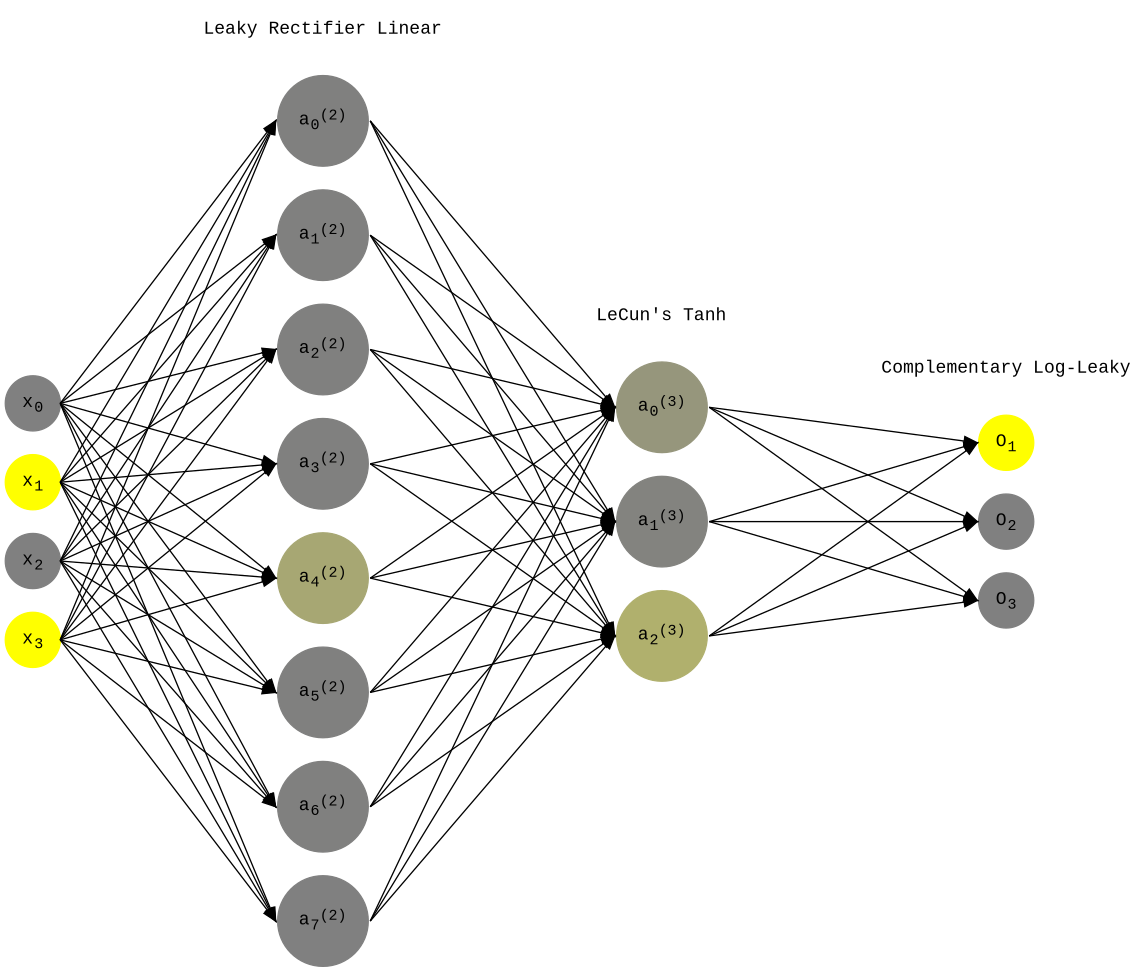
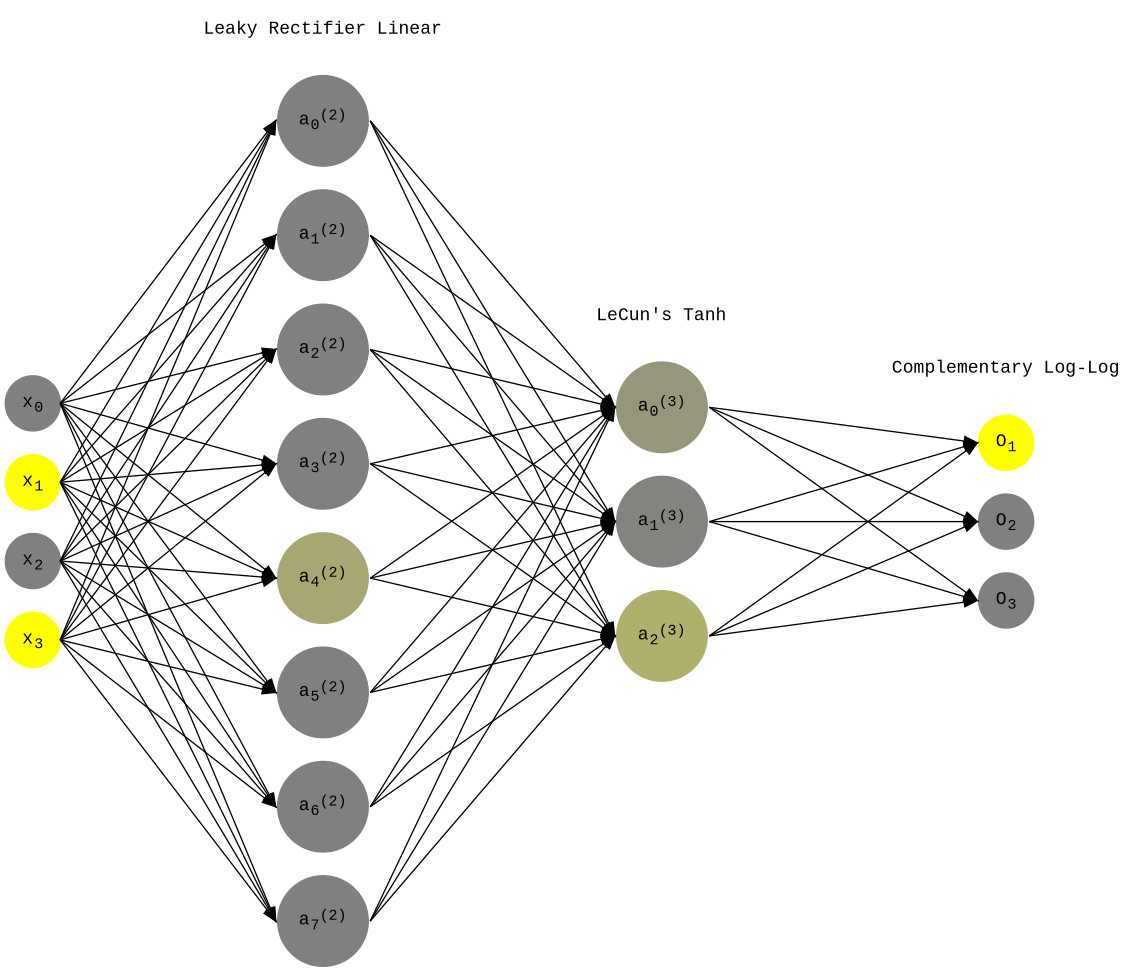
  digraph {
    rankdir=LR
    ranksep=1.4
    splines=false
    fontname="Liberation Mono"
    node [color="0.1667, 0.0, 0.5" fillcolor="0.1667, 0.0, 0.5" shape=circle style=filled fontname="Liberation Mono"]
    edge [headport=w style=solid tailport=e fontname="Liberation Mono"]
    n1 [label=<x<sub>0</sub>>]
    n2 [color="0.1667, 1.0, 1.0" fillcolor="0.1667, 1.0, 1.0" label=<x<sub>1</sub>>]
    n3 [label=<x<sub>2</sub>>]
    n4 [color="0.1667, 1.0, 1.0" fillcolor="0.1667, 1.0, 1.0" label=<x<sub>3</sub>>]
    n5 [color="0.1667, 0.000366, 0.500183" fillcolor="0.1667, 0.000366, 0.500183" label=<a<sub>0</sub><sup>(2)</sup>>]
    n6 [color="0.1667, 0.000199, 0.500099" fillcolor="0.1667, 0.000199, 0.500099" label=<a<sub>1</sub><sup>(2)</sup>>]
    n7 [color="0.1667, 0.000852, 0.500426" fillcolor="0.1667, 0.000852, 0.500426" label=<a<sub>2</sub><sup>(2)</sup>>]
    n8 [color="0.1667, 0.001557, 0.500778" fillcolor="0.1667, 0.001557, 0.500778" label=<a<sub>3</sub><sup>(2)</sup>>]
    n9 [color="0.1667, 0.306374, 0.653187" fillcolor="0.1667, 0.306374, 0.653187" label=<a<sub>4</sub><sup>(2)</sup>>]
    n10 [color="0.1667, 0.000812, 0.500406" fillcolor="0.1667, 0.000812, 0.500406" label=<a<sub>5</sub><sup>(2)</sup>>]
    n11 [color="0.1667, 0.001118, 0.500559" fillcolor="0.1667, 0.001118, 0.500559" label=<a<sub>6</sub><sup>(2)</sup>>]
    n12 [color="0.1667, 0.000039, 0.500020" fillcolor="0.1667, 0.000039, 0.500020" label=<a<sub>7</sub><sup>(2)</sup>>]
    n13 [color="0.1667, 0.173066, 0.586533" fillcolor="0.1667, 0.173066, 0.586533" label=<a<sub>0</sub><sup>(3)</sup>>]
    n14 [color="0.1667, 0.029273, 0.514636" fillcolor="0.1667, 0.029273, 0.514636" label=<a<sub>1</sub><sup>(3)</sup>>]
    n15 [color="0.1667, 0.382549, 0.691274" fillcolor="0.1667, 0.382549, 0.691274" label=<a<sub>2</sub><sup>(3)</sup>>]
    n16 [color="0.1667, 1.0, 1.0" fillcolor="0.1667, 1.0, 1.0" label=<O<sub>1</sub>>]
    n17 [label=<O<sub>2</sub>>]
    n18 [label=<O<sub>3</sub>>]
    n19 [label="Leaky Rectifier Linear" shape=plaintext color="" fillcolor="" style=""]
    n20 [label="LeCun's Tanh" shape=plaintext color="" fillcolor="" style=""]
-   n21 [label="Complementary Log-Leaky" shape=plaintext color="" fillcolor="" style=""]
+   n21 [label="Complementary Log-Log" shape=plaintext color="" fillcolor="" style=""]
    subgraph sub_1 {
      n1
    }
    subgraph sub_2 {
      n2
    }
    subgraph sub_3 {
      n3
    }
    subgraph sub_4 {
      n4
    }
    subgraph sub_5 {
      n5
    }
    subgraph sub_6 {
      n6
    }
    subgraph sub_7 {
      n7
    }
    subgraph sub_8 {
      n8
    }
    subgraph sub_9 {
      n9
    }
    subgraph sub_10 {
      n10
    }
    subgraph sub_11 {
      n11
    }
    subgraph sub_12 {
      n12
    }
    subgraph sub_13 {
      n13
    }
    subgraph sub_14 {
      n14
    }
    subgraph sub_15 {
      n15
    }
    subgraph sub_16 {
      n16
    }
    subgraph sub_17 {
      n17
    }
    subgraph sub_18 {
      n18
    }
    subgraph sub_19 {
      rank=same
      n1
      n2
      n3
      n4
    }
    subgraph sub_20 {
      rank=same
      n5
      n6
      n7
      n8
      n9
      n10
      n11
      n12
    }
    subgraph sub_21 {
      rank=same
      n13
      n14
      n15
    }
    subgraph sub_22 {
      rank=same
      n16
      n17
      n18
    }
    subgraph sub_23 {
      rank=same
      n5
      n19
    }
    subgraph sub_24 {
      rank=same
      n13
      n20
    }
    subgraph sub_25 {
      rank=same
      n16
      n21
    }
    n1 -> n2 [style=invis]
    n1 -> n5
    n1 -> n6
    n1 -> n7
    n1 -> n8
    n1 -> n9
    n1 -> n10
    n1 -> n11
    n1 -> n12
    n2 -> n3 [style=invis]
    n2 -> n5
    n2 -> n6
    n2 -> n7
    n2 -> n8
    n2 -> n9
    n2 -> n10
    n2 -> n11
    n2 -> n12
    n3 -> n4 [style=invis]
    n3 -> n5
    n3 -> n6
    n3 -> n7
    n3 -> n8
    n3 -> n9
    n3 -> n10
    n3 -> n11
    n3 -> n12
    n4 -> n5
    n4 -> n6
    n4 -> n7
    n4 -> n8
    n4 -> n9
    n4 -> n10
    n4 -> n11
    n4 -> n12
    n5 -> n6 [style=invis]
    n5 -> n13
    n5 -> n14
    n5 -> n15
    n6 -> n7 [style=invis]
    n6 -> n13
    n6 -> n14
    n6 -> n15
    n7 -> n8 [style=invis]
    n7 -> n13
    n7 -> n14
    n7 -> n15
    n8 -> n9 [style=invis]
    n8 -> n13
    n8 -> n14
    n8 -> n15
    n9 -> n10 [style=invis]
    n9 -> n13
    n9 -> n14
    n9 -> n15
    n10 -> n11 [style=invis]
    n10 -> n13
    n10 -> n14
    n10 -> n15
    n11 -> n12 [style=invis]
    n11 -> n13
    n11 -> n14
    n11 -> n15
    n12 -> n13
    n12 -> n14
    n12 -> n15
    n13 -> n14 [style=invis]
    n13 -> n16
    n13 -> n17
    n13 -> n18
    n14 -> n15 [style=invis]
    n14 -> n16
    n14 -> n17
    n14 -> n18
    n15 -> n16
    n15 -> n17
    n15 -> n18
    n16 -> n17 [style=invis]
    n17 -> n18 [style=invis]
    n19 -> n5 [style=invis]
    n20 -> n13 [style=invis]
    n21 -> n16 [style=invis]
  }
